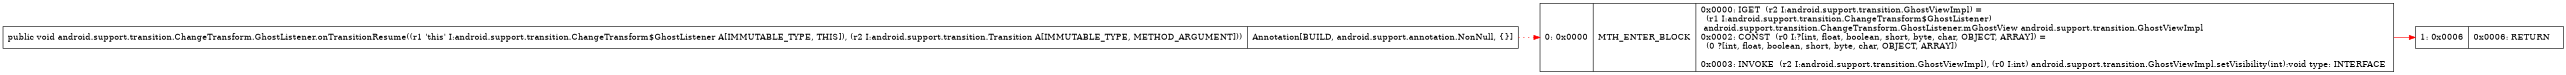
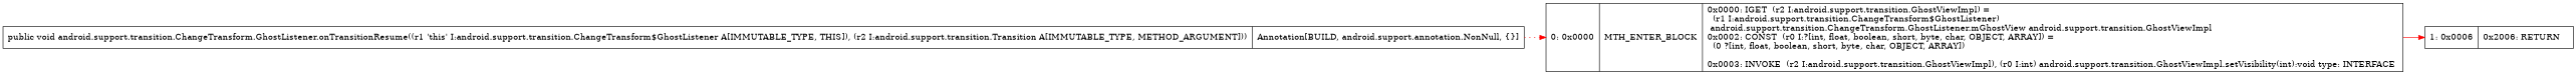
  digraph {
    rankdir=LR
    node [shape=record]
    edge [color=red arrowhead=normal]
    n1 [label="{0\:\ 0x0000|MTH_ENTER_BLOCK\l|0x0000: IGET  (r2 I:android.support.transition.GhostViewImpl) = \l  (r1 I:android.support.transition.ChangeTransform$GhostListener)\l android.support.transition.ChangeTransform.GhostListener.mGhostView android.support.transition.GhostViewImpl \l0x0002: CONST  (r0 I:?[int, float, boolean, short, byte, char, OBJECT, ARRAY]) = \l  (0 ?[int, float, boolean, short, byte, char, OBJECT, ARRAY])\l \l0x0003: INVOKE  (r2 I:android.support.transition.GhostViewImpl), (r0 I:int) android.support.transition.GhostViewImpl.setVisibility(int):void type: INTERFACE \l}"]
-   n2 [label="{1\:\ 0x0006|0x0006: RETURN   \l}"]
+   n2 [label="{1\:\ 0x0006|0x2006: RETURN   \l}"]
    n3 [label="{public void android.support.transition.ChangeTransform.GhostListener.onTransitionResume((r1 'this' I:android.support.transition.ChangeTransform$GhostListener A[IMMUTABLE_TYPE, THIS]), (r2 I:android.support.transition.Transition A[IMMUTABLE_TYPE, METHOD_ARGUMENT]))  | Annotation[BUILD, android.support.annotation.NonNull, \{\}]\l}"]
    n1 -> n2 [style=solid]
    n3 -> n1 [style=dotted]
  }
